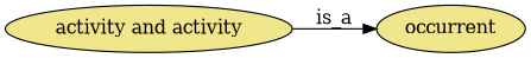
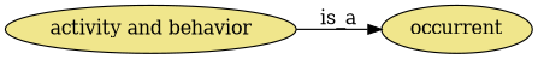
  digraph {
    rankdir=LR
    node [style=filled fillcolor=khaki]
-   n1 [height=0.5 label="activity and activity" width=3.0331]
+   n1 [height=0.5 label="activity and behavior" width=3.0331]
    occurrent [height=0.5 width=1.5707]
    n1 -> occurrent [label=is_a]
  }
